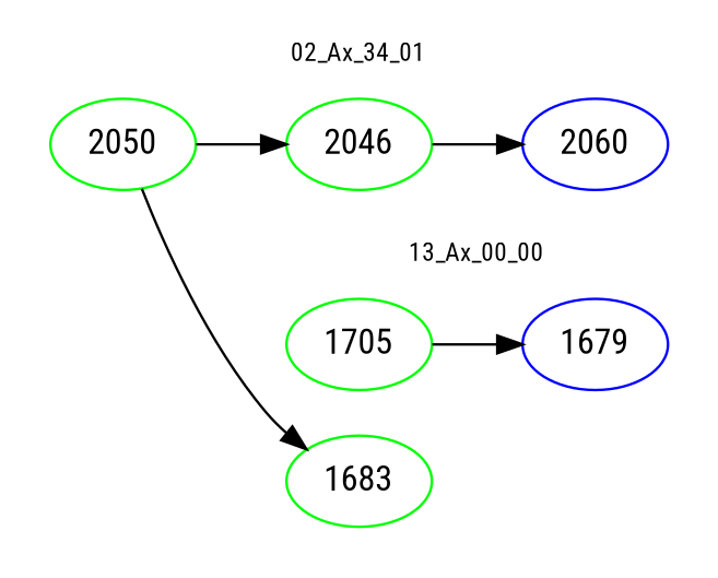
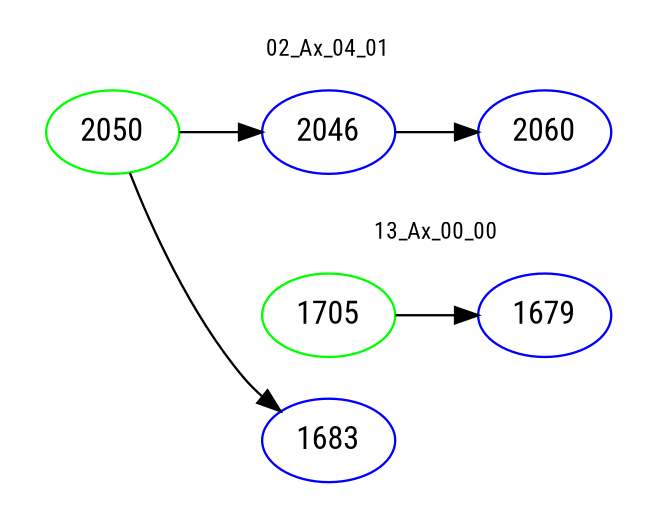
  digraph {
    fontname="Roboto Condensed"
    rankdir=LR
    node [color=blue fontname="Roboto Condensed"]
    edge [color=black fontname="Roboto Condensed"]
    n1 [color=green label=1705]
    n2 [label=1679]
-   n3 [color=green label=1683]
+   n3 [label=1683]
    n4 [color=green label=2050]
-   n5 [color=green label=2046]
+   n5 [label=2046]
    n6 [label=2060]
    subgraph cluster_1 {
      color=white
      fontsize=10
      label="13_Ax_00_00"
      n1
      n2
      n3
    }
    subgraph cluster_2 {
      color=white
      fontsize=10
-     label="02_Ax_34_01"
+     label="02_Ax_04_01"
      n4
      n5
      n6
    }
    n1 -> n2
    n4 -> n3
    n4 -> n5
    n5 -> n6
  }
